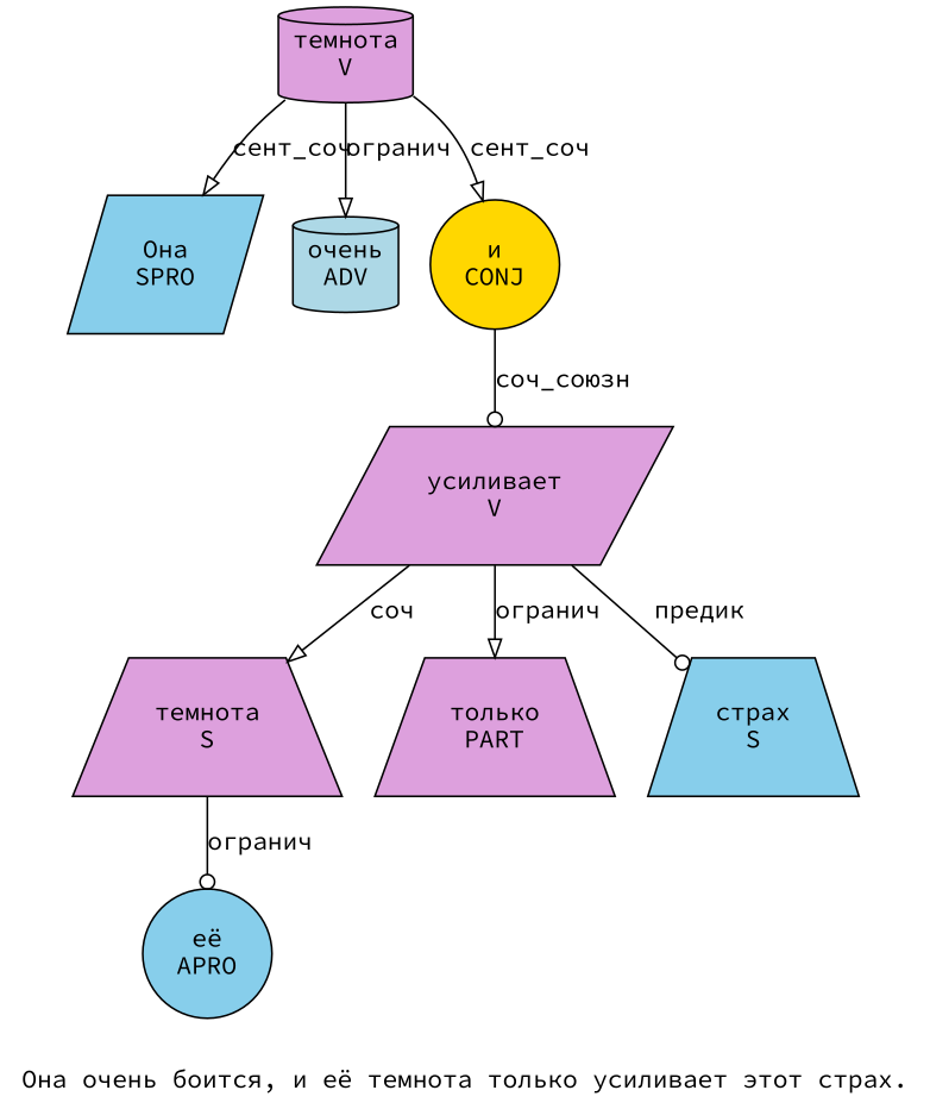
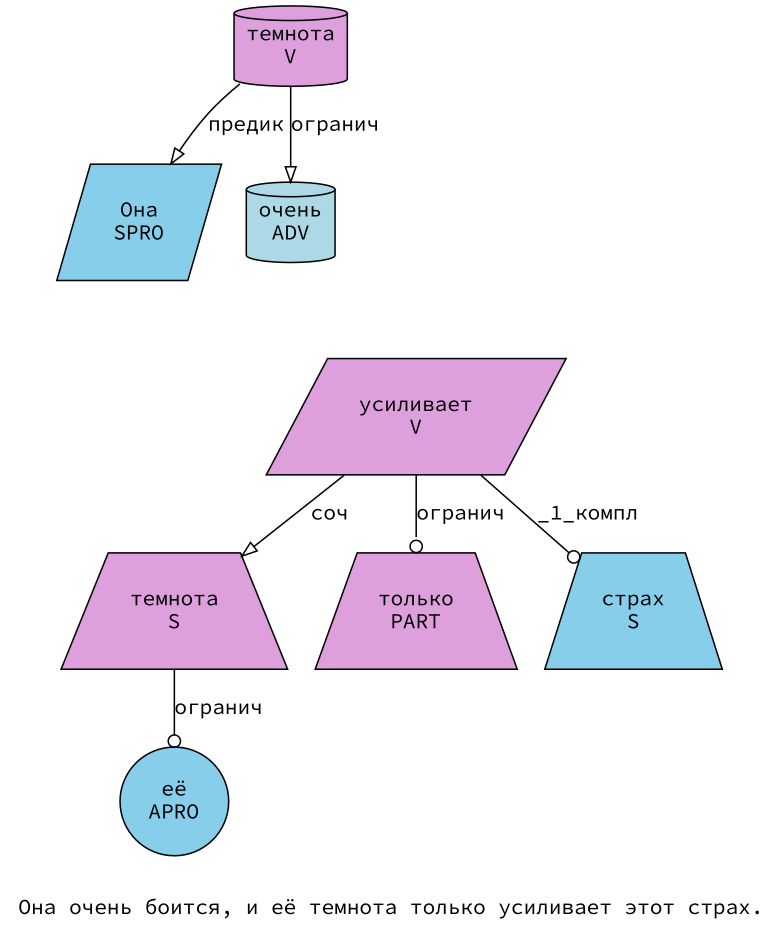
  digraph {
    fontname="Source Code Pro"
    label="Она очень боится, и её темнота только усиливает этот страх."
    node [fillcolor=plum fontname="Source Code Pro" penwidth=1 shape=trapezium style=filled]
    edge [arrowhead=onormal fontname="Source Code Pro"]
    n1 [fillcolor=skyblue label="Она\nSPRO" shape=parallelogram]
    n2 [fillcolor=lightblue label="очень\nADV" shape=cylinder]
    n3 [label="темнота\nV" shape=cylinder]
-   n4 [fillcolor=gold label="и\nCONJ" shape=circle]
    n5 [label="усиливает\nV" shape=parallelogram]
    n6 [label="темнота\nS"]
    n7 [label="только\nPART"]
    n8 [fillcolor=skyblue label="страх\nS"]
    n9 [fillcolor=skyblue label="её\nAPRO" shape=circle]
-   n3 -> n1 [label="сент_соч"]
+   n3 -> n1 [label="предик"]
    n3 -> n2 [label="огранич"]
-   n3 -> n4 [label="сент_соч"]
-   n4 -> n5 [arrowhead=odot label="соч_союзн"]
    n5 -> n6 [label="соч"]
-   n5 -> n7 [label="огранич"]
-   n5 -> n8 [arrowhead=odot label="предик"]
+   n5 -> n7 [arrowhead=odot label="огранич"]
+   n5 -> n8 [arrowhead=odot label="_1_компл"]
    n6 -> n9 [arrowhead=odot label="огранич"]
  }
